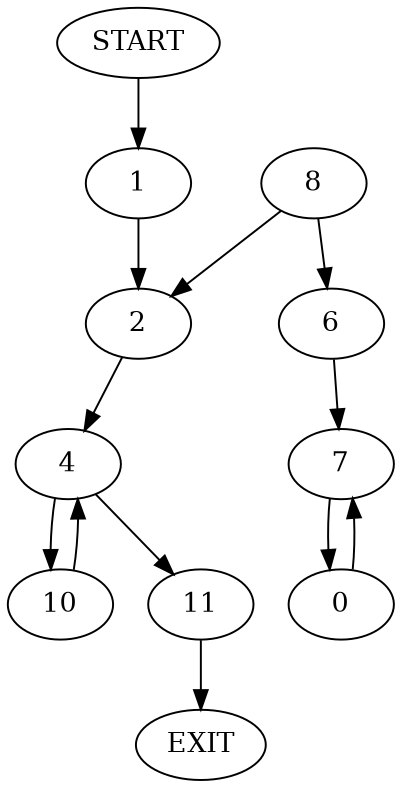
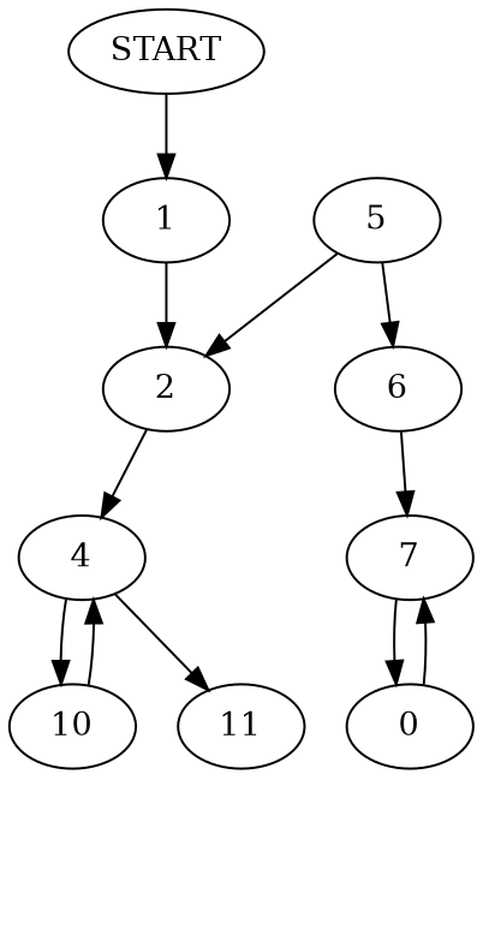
  digraph {
    n1 [label=START]
    1
    2
-   n4 [label=EXIT]
    4
    10
    11
-   5 [label=8]
+   5
    6
    7
    n11 [label=0]
    n1 -> 1
    1 -> 2
    2 -> 4
    4 -> 10
    4 -> 11
    10 -> 4
-   11 -> n4
    5 -> 2
    5 -> 6
    6 -> 7
    7 -> n11
    n11 -> 7
  }
